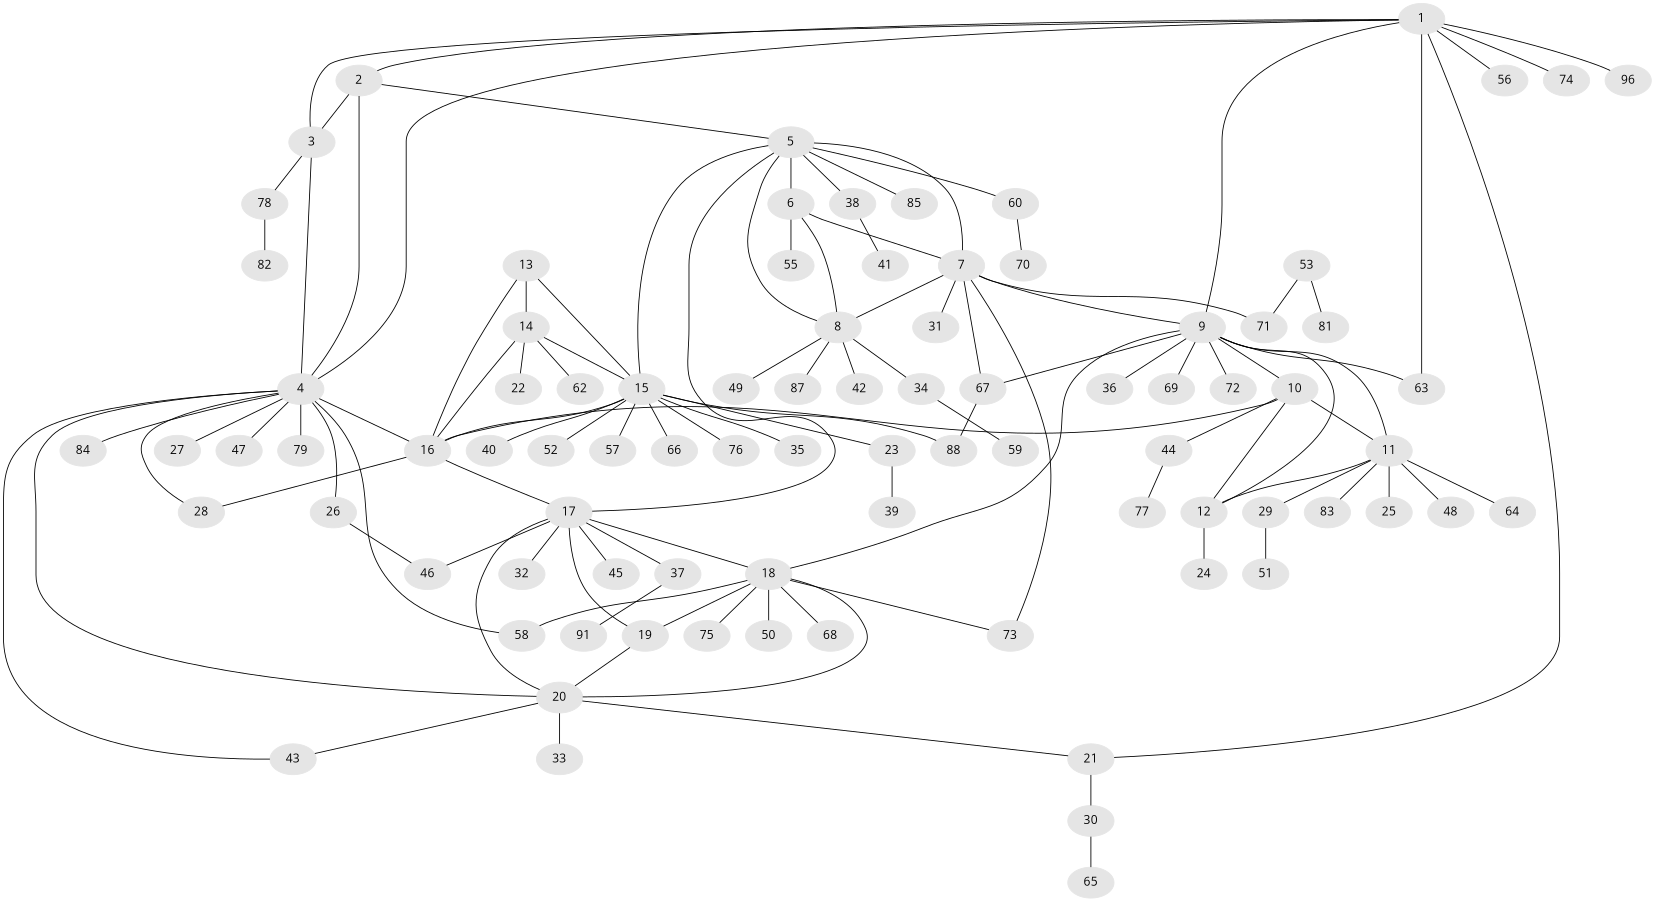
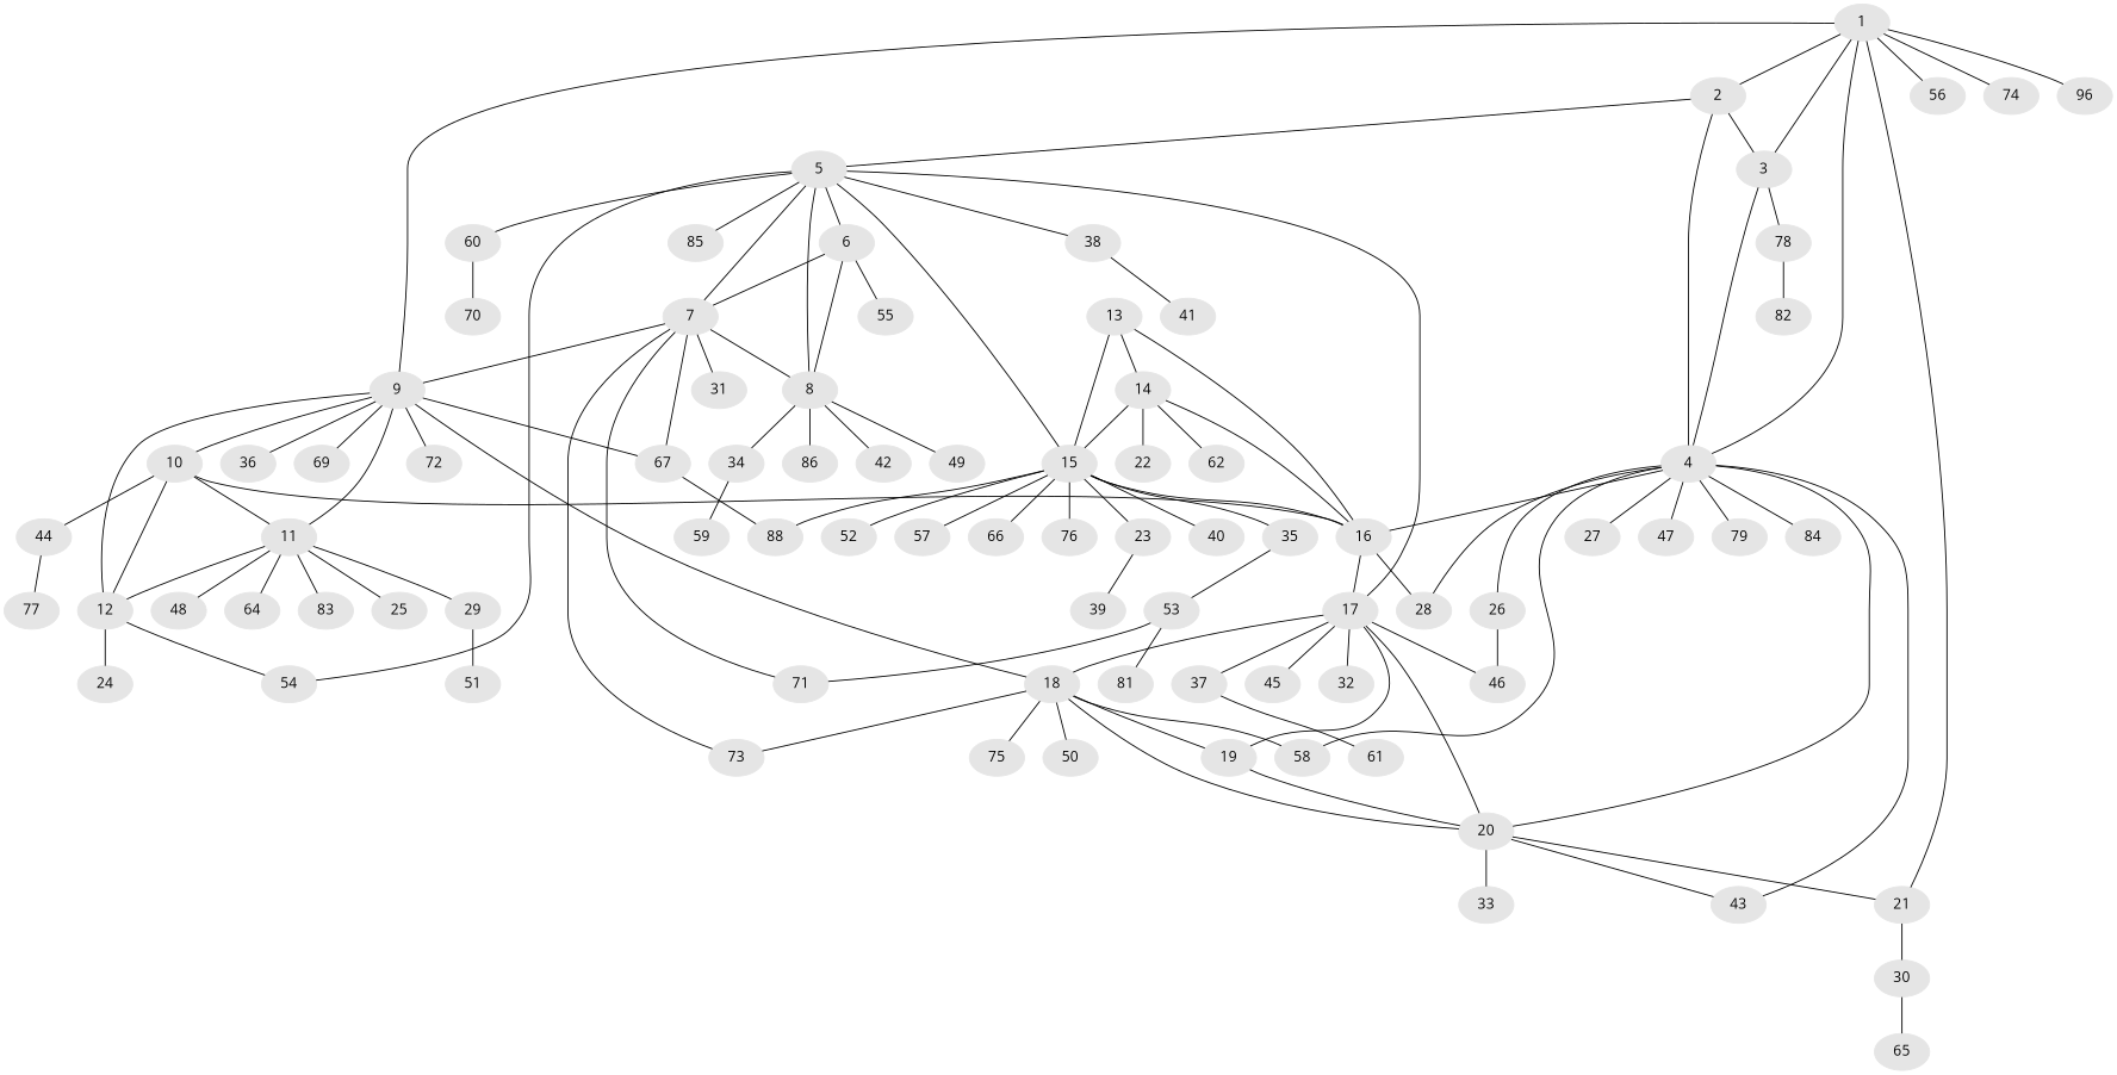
  graph {
    fontname="Open Sans"
    node [color=gray90 fontname="Open Sans" style=filled]
    edge [fontname="Open Sans"]
    1
    2
    3
    4
    9
    21
    56
-   63
    74
    n10 [label=96]
    5
    78
    16
    20
    26
    27
    28
    43
    47
    58
    79
    84
    67
    10
    11
    12
    18
    36
    69
    72
    30
    6
    7
    8
    15
    17
    38
+   54
    60
    85
    82
    33
    46
    55
    31
    71
    73
    34
    42
    49
-   87
+   87 [label=86]
    23
    35
    40
    52
    57
    66
    76
    n59 [label=88]
    19
    32
    37
    45
    41
    70
    59
    44
    25
    29
    48
    64
    83
    24
    50
-   68
    75
    77
    51
    13
    14
    22
    62
    39
    53
-   61 [label=91]
+   61
    65
    81
    1 -- 2
    1 -- 3
    1 -- 4
    1 -- 9
    1 -- 21
    1 -- 56
-   1 -- 63
    1 -- 74
    1 -- n10
    2 -- 3
    2 -- 4
    2 -- 5
    3 -- 4
    3 -- 78
    4 -- 16
    4 -- 20
    4 -- 26
    4 -- 27
    4 -- 28
    4 -- 43
    4 -- 47
    4 -- 58
    4 -- 79
    4 -- 84
-   9 -- 63
    9 -- 67
    9 -- 10
    9 -- 11
    9 -- 12
    9 -- 18
    9 -- 36
    9 -- 69
    9 -- 72
    21 -- 30
    5 -- 6
    5 -- 7
    5 -- 8
    5 -- 15
    5 -- 17
    5 -- 38
+   5 -- 54
    5 -- 60
    5 -- 85
    78 -- 82
    16 -- 28
    16 -- 17
    20 -- 21
    20 -- 43
    20 -- 33
    26 -- 46
    67 -- n59
    10 -- 16
    10 -- 11
    10 -- 12
    10 -- 44
    11 -- 12
    11 -- 25
    11 -- 29
    11 -- 48
    11 -- 64
    11 -- 83
+   12 -- 54
    12 -- 24
    18 -- 20
    18 -- 58
    18 -- 73
    18 -- 19
    18 -- 50
-   18 -- 68
    18 -- 75
    30 -- 65
    6 -- 7
    6 -- 8
    6 -- 55
    7 -- 9
    7 -- 67
    7 -- 8
    7 -- 31
    7 -- 71
    7 -- 73
    8 -- 34
    8 -- 42
    8 -- 49
    8 -- 87
    15 -- 16
    15 -- 23
    15 -- 35
    15 -- 40
    15 -- 52
    15 -- 57
    15 -- 66
    15 -- 76
    15 -- n59
    17 -- 20
    17 -- 18
    17 -- 46
    17 -- 19
    17 -- 32
    17 -- 37
    17 -- 45
    38 -- 41
    60 -- 70
    34 -- 59
    23 -- 39
+   35 -- 53
    19 -- 20
    37 -- 61
    44 -- 77
    29 -- 51
    13 -- 16
    13 -- 15
    13 -- 14
    14 -- 16
    14 -- 15
    14 -- 22
    14 -- 62
    53 -- 71
    53 -- 81
  }
